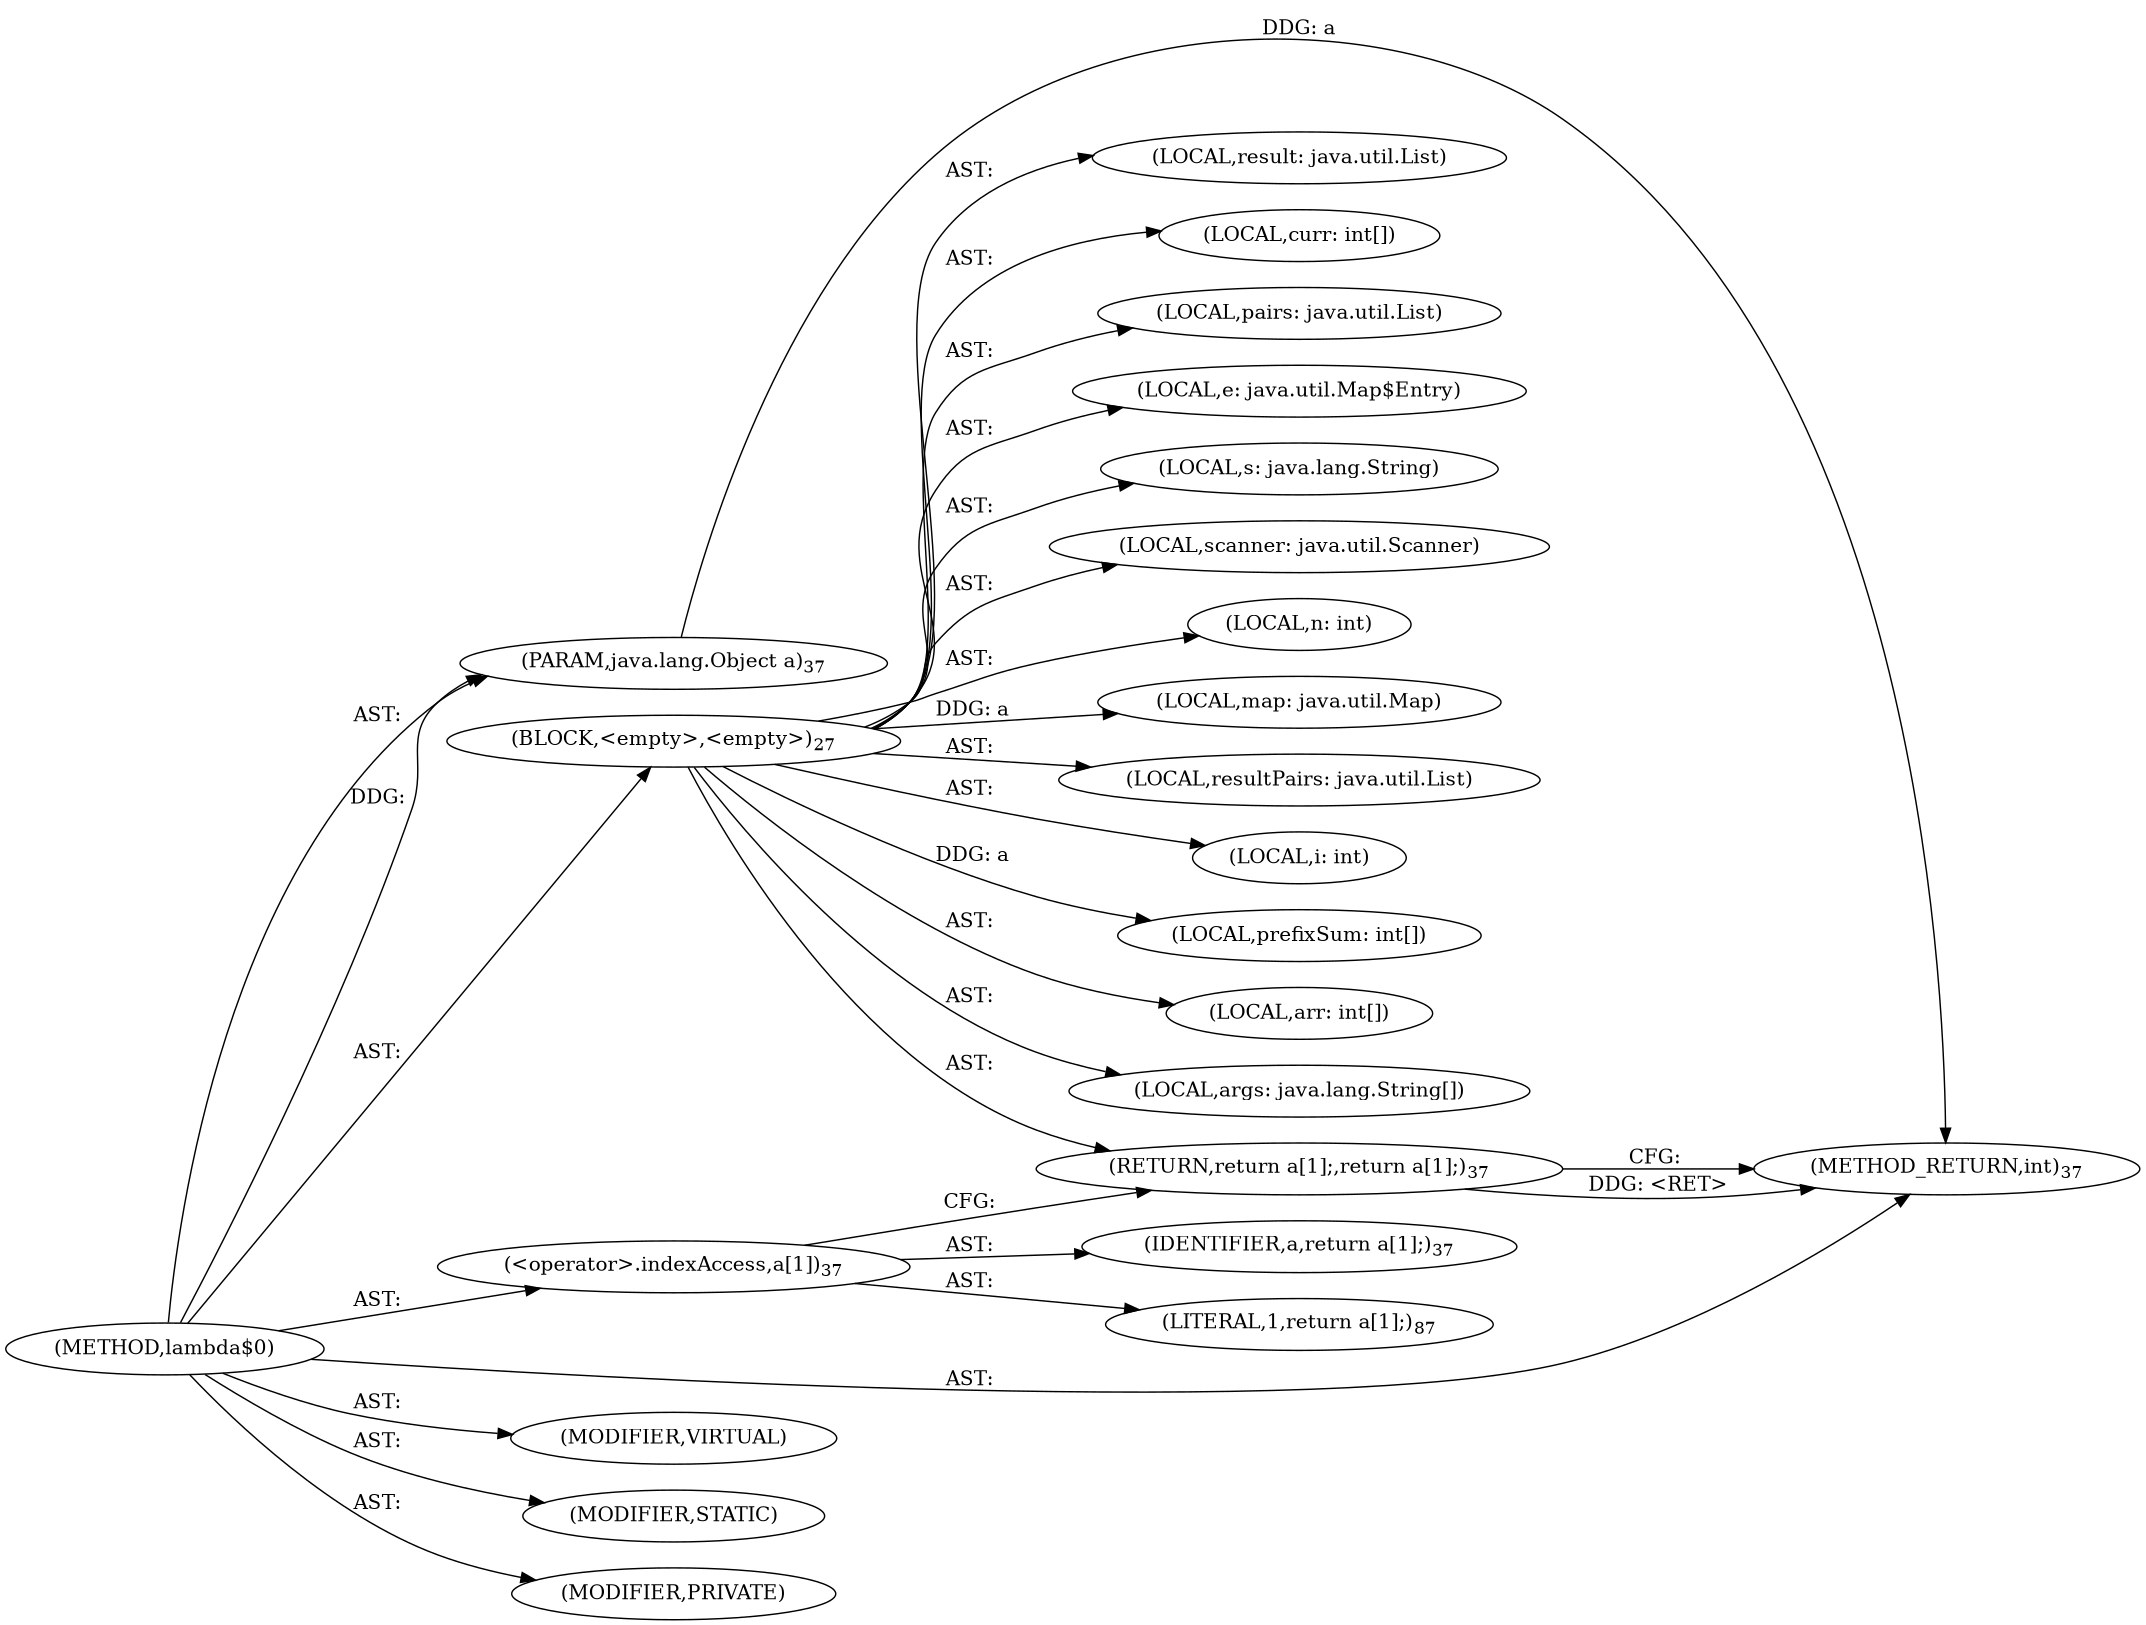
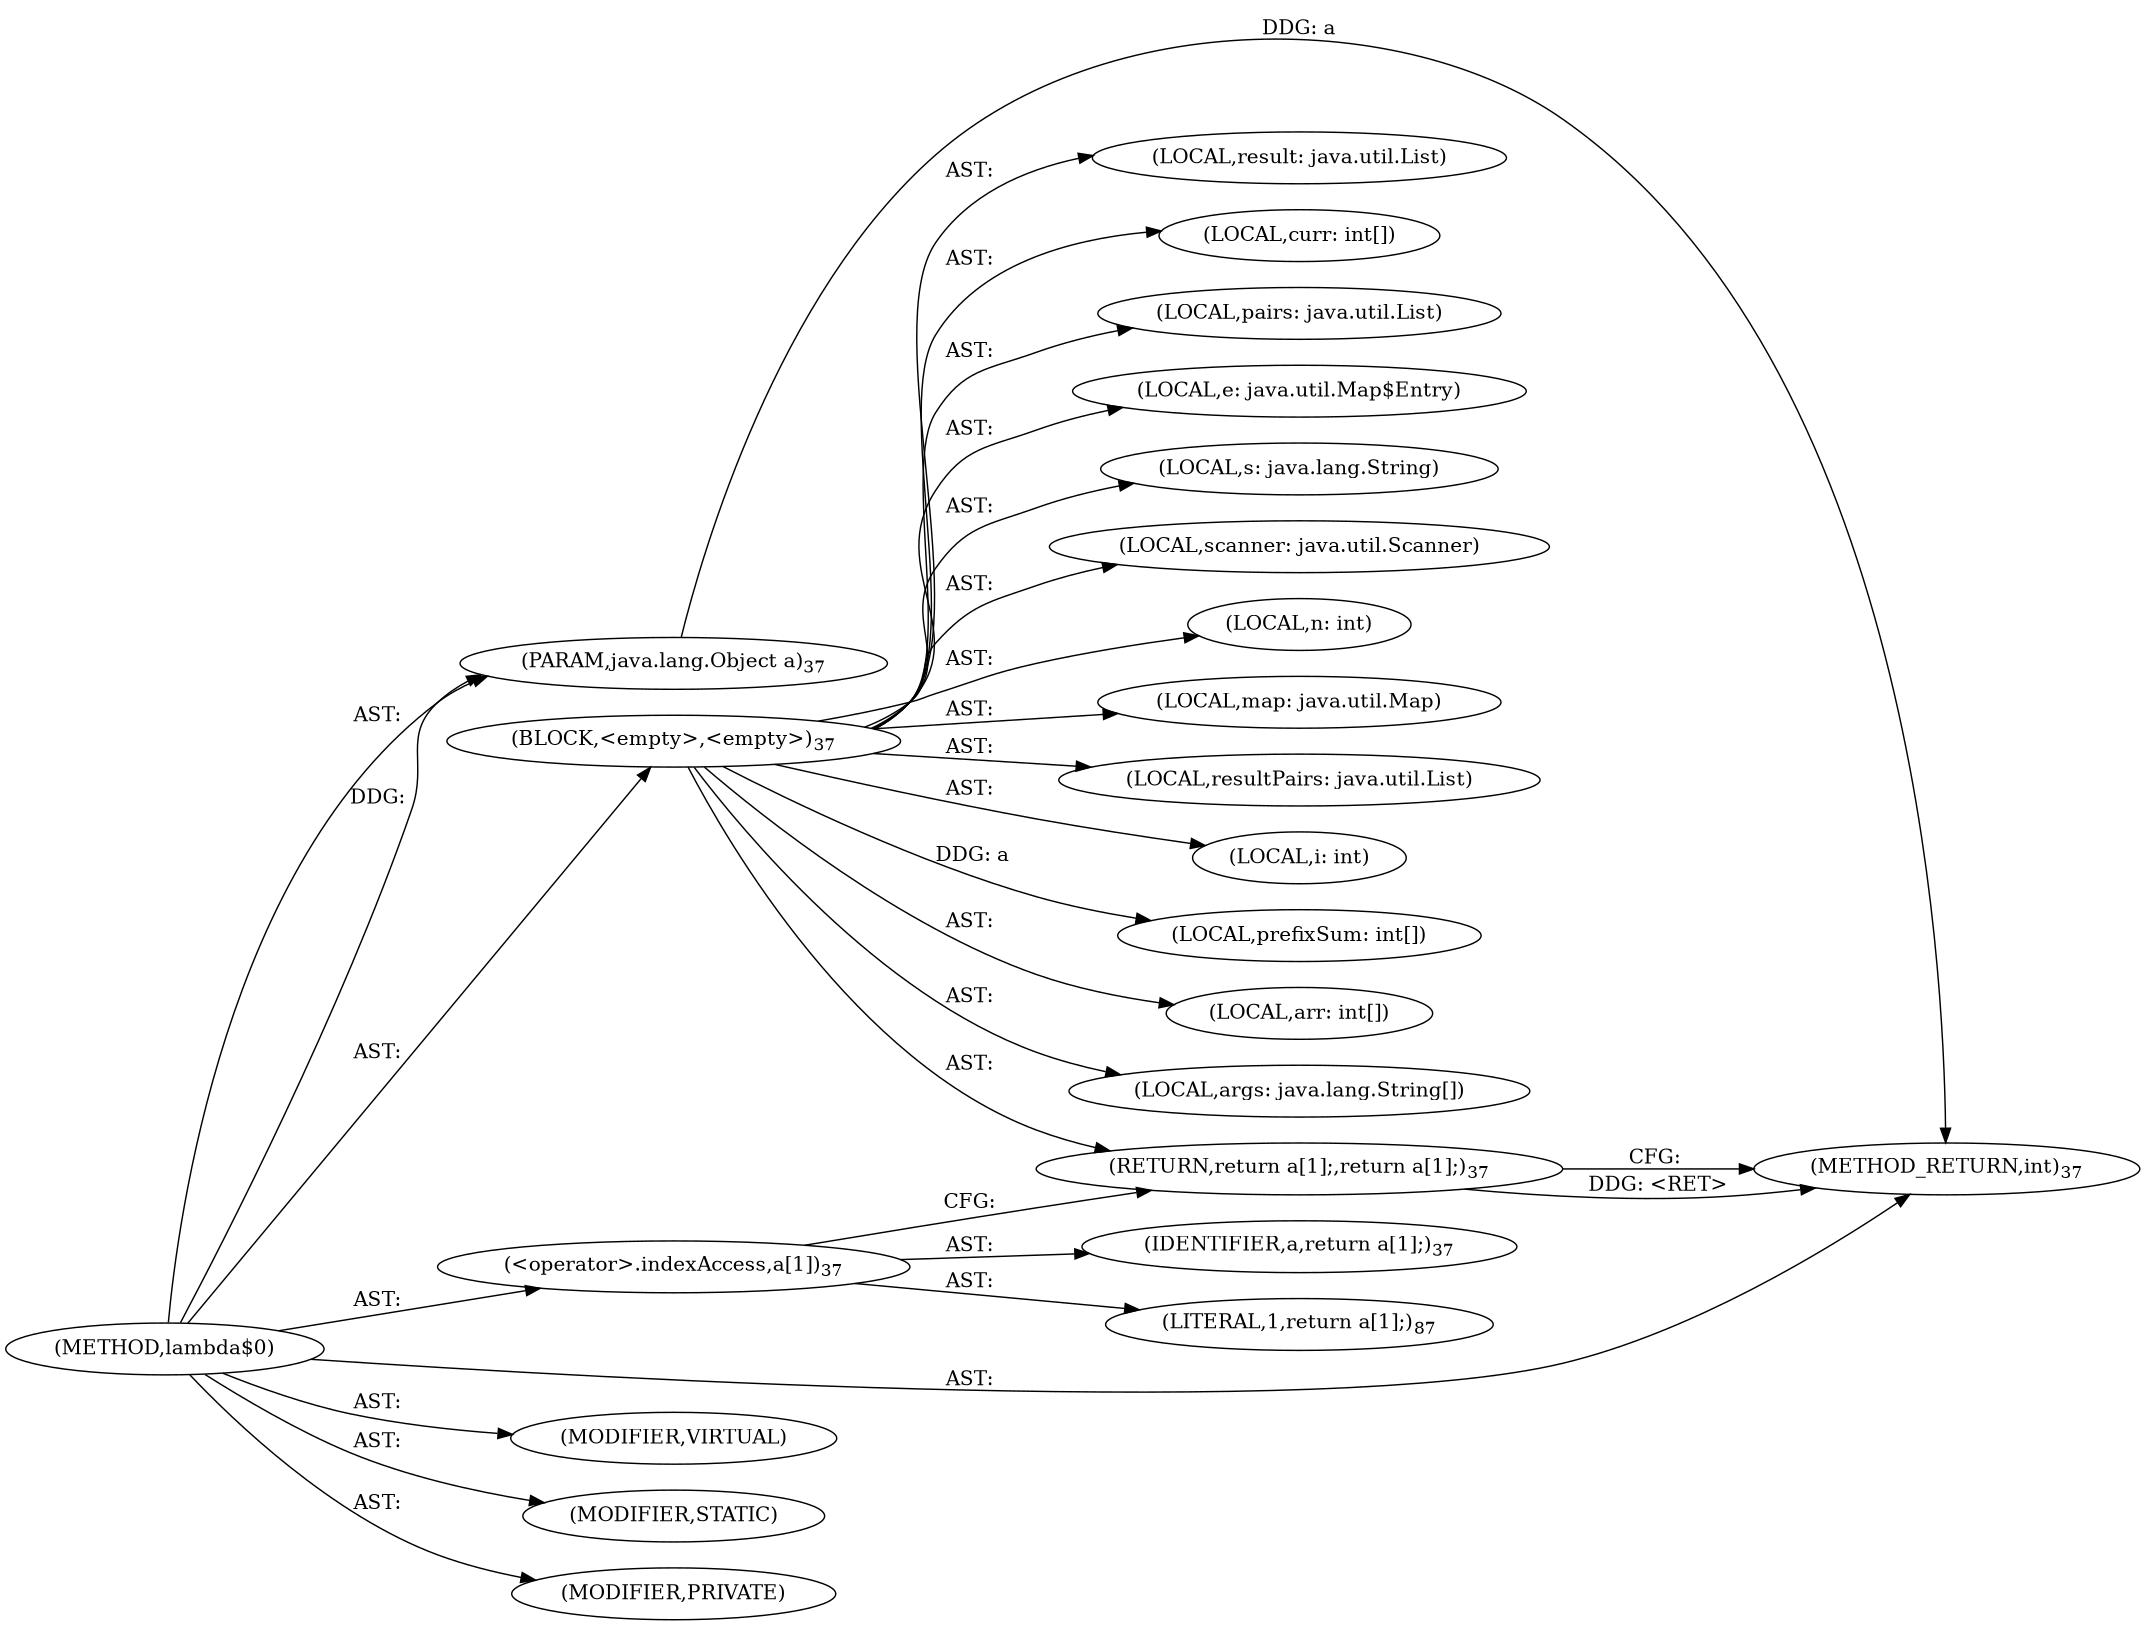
  digraph {
    rankdir=LR
    n1 [label=<(METHOD,lambda$0)>]
    n2 [label=<(PARAM,java.lang.Object a)<SUB>37</SUB>>]
-   n3 [label=<(BLOCK,&lt;empty&gt;,&lt;empty&gt;)<SUB>27</SUB>>]
+   n3 [label=<(BLOCK,&lt;empty&gt;,&lt;empty&gt;)<SUB>37</SUB>>]
    n4 [label=<(&lt;operator&gt;.indexAccess,a[1])<SUB>37</SUB>>]
    n5 [label=<(METHOD_RETURN,int)<SUB>37</SUB>>]
    n6 [label=<(MODIFIER,VIRTUAL)>]
    n7 [label=<(MODIFIER,STATIC)>]
    n8 [label=<(MODIFIER,PRIVATE)>]
    n9 [label=<(LOCAL,result: java.util.List)>]
    n10 [label=<(LOCAL,curr: int[])>]
    n11 [label=<(LOCAL,pairs: java.util.List)>]
    n12 [label=<(LOCAL,e: java.util.Map$Entry)>]
    n13 [label=<(LOCAL,s: java.lang.String)>]
    n14 [label=<(LOCAL,scanner: java.util.Scanner)>]
    n15 [label=<(LOCAL,n: int)>]
    n16 [label=<(LOCAL,map: java.util.Map)>]
    n17 [label=<(LOCAL,resultPairs: java.util.List)>]
    n18 [label=<(LOCAL,i: int)>]
    n19 [label=<(LOCAL,prefixSum: int[])>]
    n20 [label=<(LOCAL,arr: int[])>]
    n21 [label=<(LOCAL,args: java.lang.String[])>]
    n22 [label=<(RETURN,return a[1];,return a[1];)<SUB>37</SUB>>]
    n23 [label=<(IDENTIFIER,a,return a[1];)<SUB>37</SUB>>]
    n24 [label=<(LITERAL,1,return a[1];)<SUB>87</SUB>>]
    n1 -> n2 [label="AST: "]
    n1 -> n2 [label="DDG: "]
    n1 -> n3 [label="AST: "]
    n1 -> n4 [label="AST: "]
    n1 -> n5 [label="AST: "]
    n1 -> n6 [label="AST: "]
    n1 -> n7 [label="AST: "]
    n1 -> n8 [label="AST: "]
    n2 -> n5 [label="DDG: a"]
    n3 -> n9 [label="AST: "]
    n3 -> n10 [label="AST: "]
    n3 -> n11 [label="AST: "]
    n3 -> n12 [label="AST: "]
    n3 -> n13 [label="AST: "]
    n3 -> n14 [label="AST: "]
    n3 -> n15 [label="AST: "]
-   n3 -> n16 [label="DDG: a"]
+   n3 -> n16 [label="AST: "]
    n3 -> n17 [label="AST: "]
    n3 -> n18 [label="AST: "]
    n3 -> n19 [label="DDG: a"]
    n3 -> n20 [label="AST: "]
    n3 -> n21 [label="AST: "]
    n3 -> n22 [label="AST: "]
    n4 -> n22 [label="CFG: "]
    n4 -> n23 [label="AST: "]
    n4 -> n24 [label="AST: "]
    n22 -> n5 [label="CFG: "]
    n22 -> n5 [label="DDG: &lt;RET&gt;"]
  }
